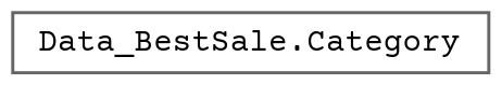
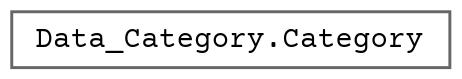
  digraph {
    rankdir=LR
    fontname="Courier Prime"
-   n1 [color=grey40 fillcolor=white fontname="Courier Prime" fontsize=10 height=0.2 label="Data_BestSale.Category" shape=box style=filled width=0.4]
+   n1 [color=grey40 fillcolor=white fontname="Courier Prime" fontsize=10 height=0.2 label="Data_Category.Category" shape=box style=filled width=0.4]
  }
